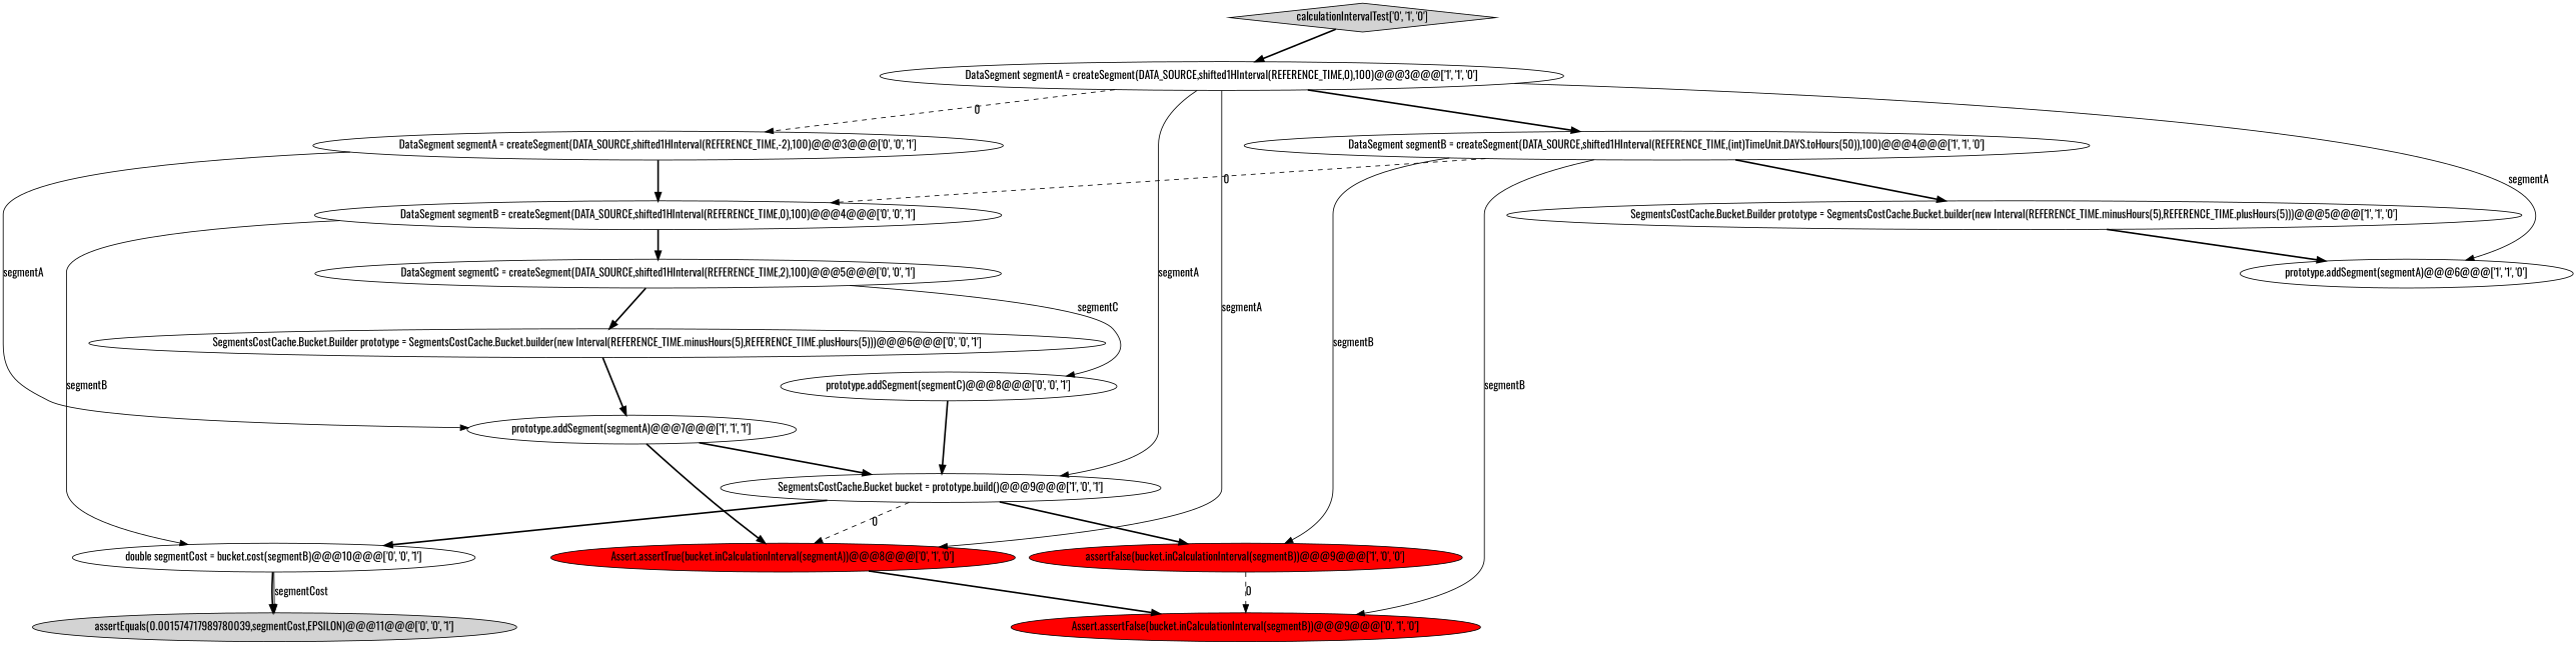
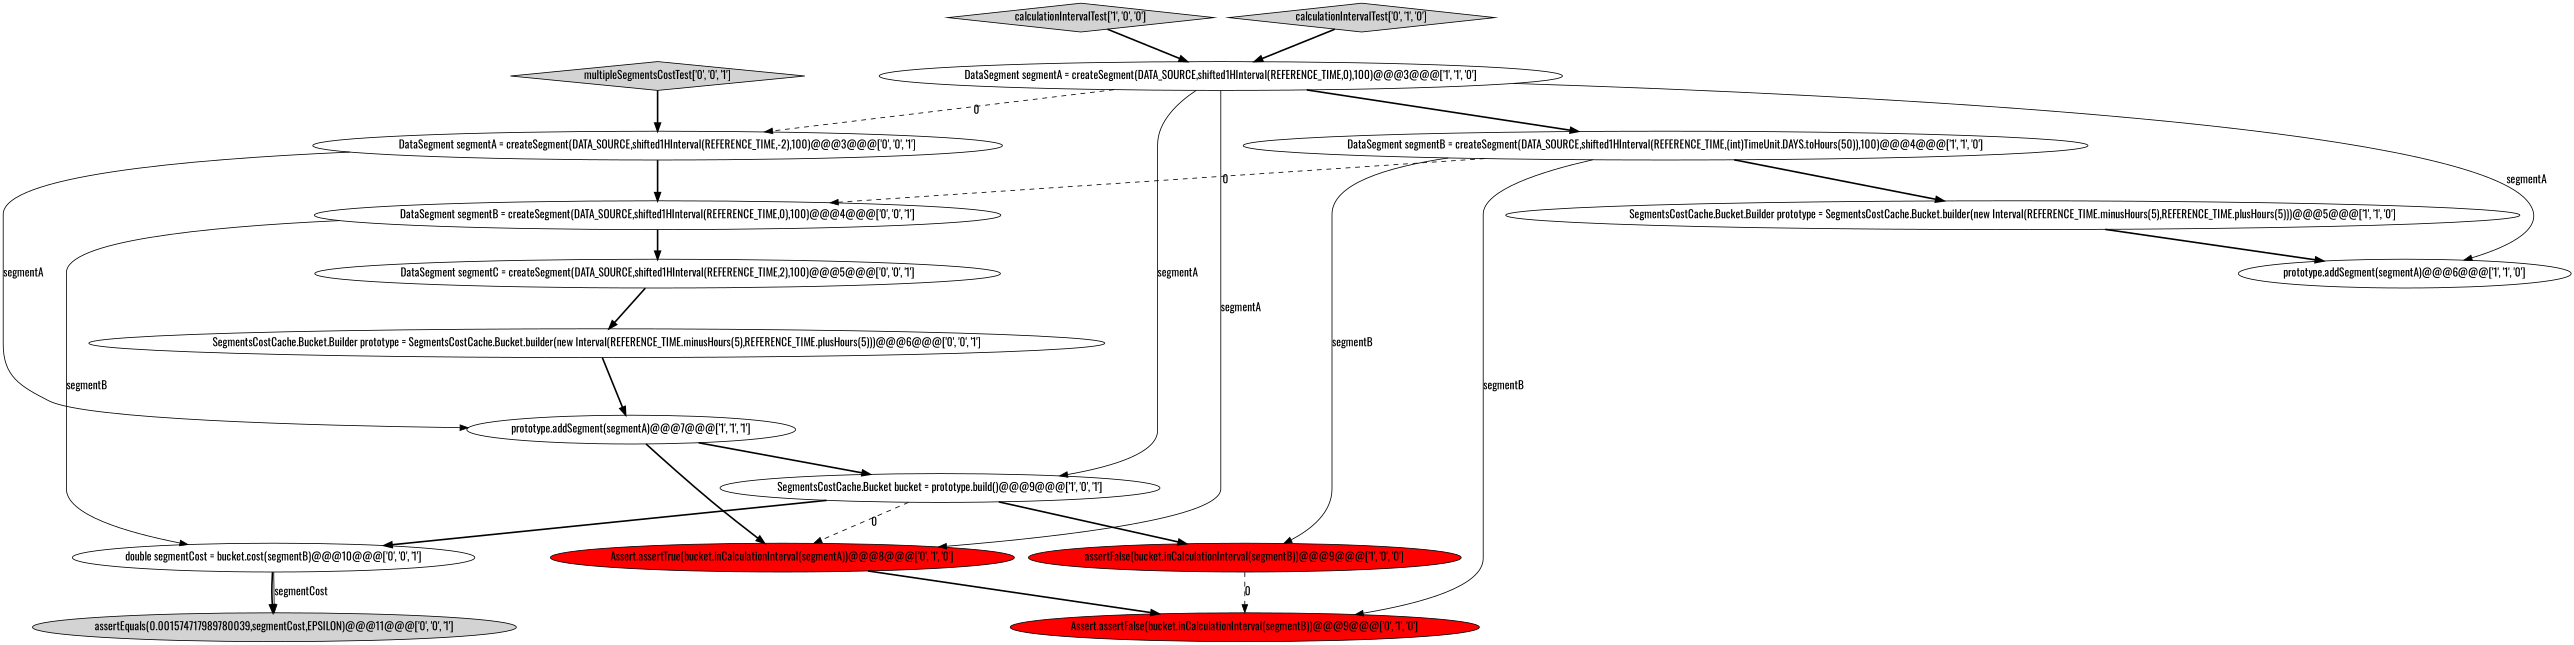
  digraph {
    fontname=Oswald
    node [fillcolor=white fontname=Oswald shape=ellipse style=filled]
    edge [fontname=Oswald style=bold]
    n1 [fillcolor=lightgray label="assertEquals(0.001574717989780039,segmentCost,EPSILON)@@@11@@@['0', '0', '1']"]
+   n2 [fillcolor=lightgray label="multipleSegmentsCostTest['0', '0', '1']" shape=diamond]
    n3 [label="DataSegment segmentA = createSegment(DATA_SOURCE,shifted1HInterval(REFERENCE_TIME,-2),100)@@@3@@@['0', '0', '1']"]
    n4 [label="prototype.addSegment(segmentA)@@@7@@@['1', '1', '1']"]
    n5 [label="DataSegment segmentB = createSegment(DATA_SOURCE,shifted1HInterval(REFERENCE_TIME,0),100)@@@4@@@['0', '0', '1']"]
    n6 [label="SegmentsCostCache.Bucket.Builder prototype = SegmentsCostCache.Bucket.builder(new Interval(REFERENCE_TIME.minusHours(5),REFERENCE_TIME.plusHours(5)))@@@6@@@['0', '0', '1']"]
    n7 [fillcolor=red label="Assert.assertTrue(bucket.inCalculationInterval(segmentA))@@@8@@@['0', '1', '0']"]
    n8 [label="SegmentsCostCache.Bucket bucket = prototype.build()@@@9@@@['1', '0', '1']"]
    n9 [label="prototype.addSegment(segmentA)@@@6@@@['1', '1', '0']"]
    n10 [label="DataSegment segmentC = createSegment(DATA_SOURCE,shifted1HInterval(REFERENCE_TIME,2),100)@@@5@@@['0', '0', '1']"]
    n11 [label="double segmentCost = bucket.cost(segmentB)@@@10@@@['0', '0', '1']"]
-   n12 [label="prototype.addSegment(segmentC)@@@8@@@['0', '0', '1']"]
+   n13 [fillcolor=lightgray label="calculationIntervalTest['1', '0', '0']" shape=diamond]
    n14 [label="DataSegment segmentA = createSegment(DATA_SOURCE,shifted1HInterval(REFERENCE_TIME,0),100)@@@3@@@['1', '1', '0']"]
    n15 [label="DataSegment segmentB = createSegment(DATA_SOURCE,shifted1HInterval(REFERENCE_TIME,(int)TimeUnit.DAYS.toHours(50)),100)@@@4@@@['1', '1', '0']"]
    n16 [fillcolor=red label="Assert.assertFalse(bucket.inCalculationInterval(segmentB))@@@9@@@['0', '1', '0']"]
    n17 [label="SegmentsCostCache.Bucket.Builder prototype = SegmentsCostCache.Bucket.builder(new Interval(REFERENCE_TIME.minusHours(5),REFERENCE_TIME.plusHours(5)))@@@5@@@['1', '1', '0']"]
    n18 [fillcolor=red label="assertFalse(bucket.inCalculationInterval(segmentB))@@@9@@@['1', '0', '0']"]
    n19 [fillcolor=lightgray label="calculationIntervalTest['0', '1', '0']" shape=diamond]
+   n2 -> n3
    n3 -> n4 [label=segmentA style=solid]
    n3 -> n5
    n4 -> n7
    n4 -> n8
    n5 -> n10
    n5 -> n11 [label=segmentB style=solid]
    n6 -> n4
    n7 -> n16
    n8 -> n7 [label=0 style=dashed]
    n8 -> n11
    n8 -> n18
    n10 -> n6
-   n10 -> n12 [label=segmentC style=solid]
    n11 -> n1 [label=segmentCost style=solid]
    n11 -> n1
-   n12 -> n8
+   n13 -> n14
    n14 -> n3 [label=0 style=dashed]
    n14 -> n7 [label=segmentA style=solid]
    n14 -> n8 [label=segmentA style=solid]
    n14 -> n9 [label=segmentA style=solid]
    n14 -> n15
    n15 -> n5 [label=0 style=dashed]
    n15 -> n16 [label=segmentB style=solid]
    n15 -> n17
    n15 -> n18 [label=segmentB style=solid]
    n17 -> n9
    n18 -> n16 [label=0 style=dashed]
    n19 -> n14
  }
